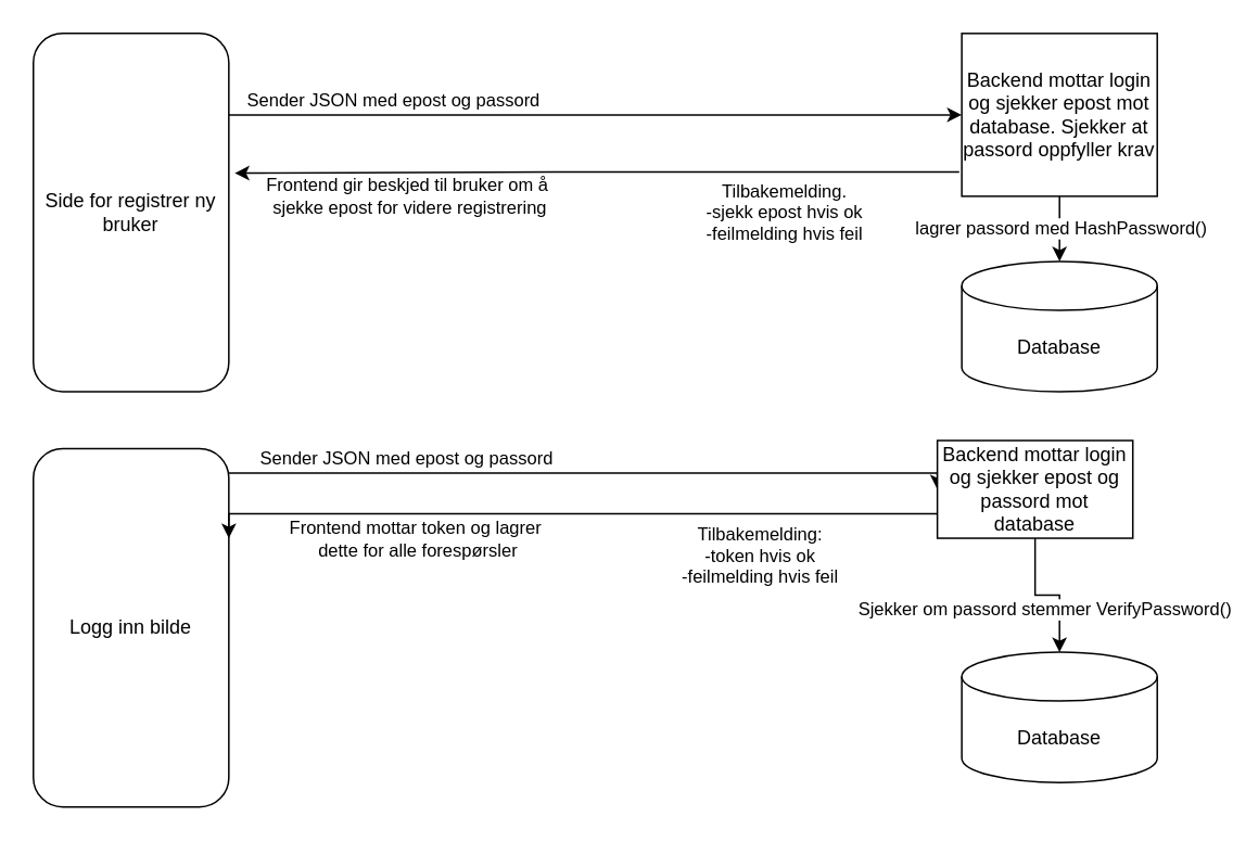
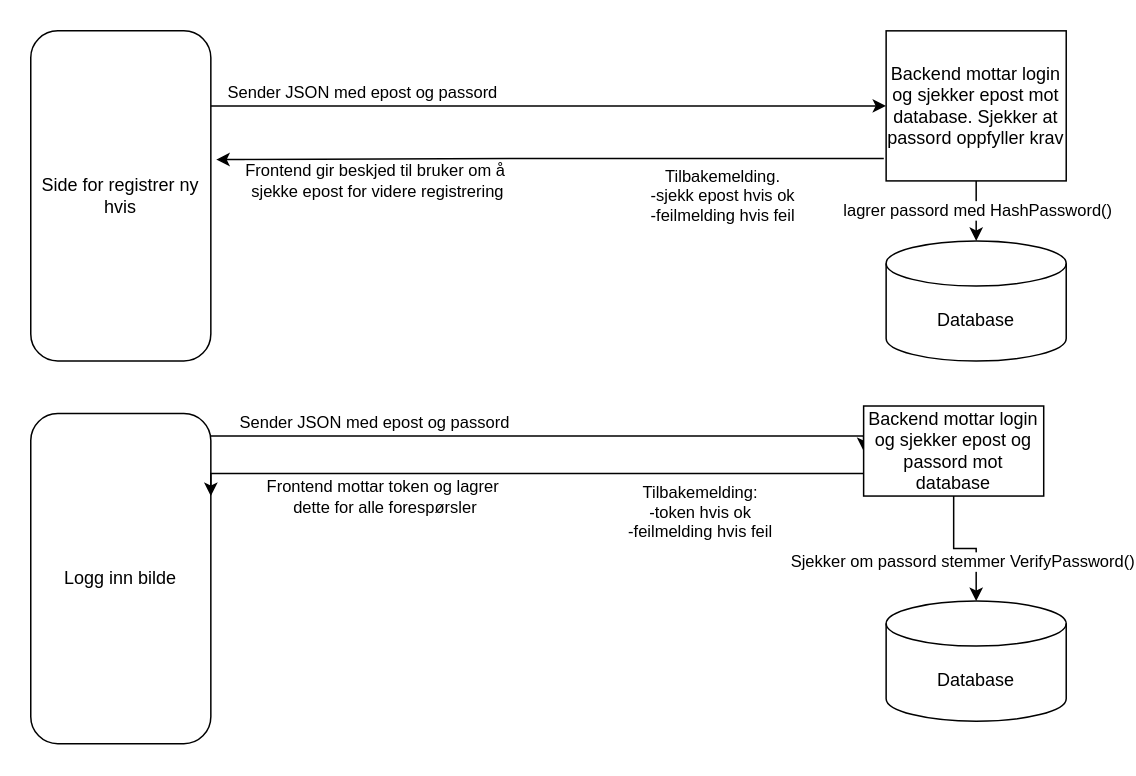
  <mxCell id="0" />
  <mxCell id="1" parent="0" />
  <mxCell id="2" style="edgeStyle=orthogonalEdgeStyle;rounded=0;orthogonalLoop=1;jettySize=auto;html=1;entryX=0;entryY=0.5;entryDx=0;entryDy=0;" edge="1" parent="1" source="4" target="10"><mxGeometry relative="1" as="geometry"><Array as="points"><mxPoint x="180" y="290" /><mxPoint x="180" y="290" /></Array></mxGeometry></mxCell>
  <mxCell id="3" value="Sender JSON med epost og passord" style="edgeLabel;html=1;align=center;verticalAlign=middle;resizable=0;points=[];" vertex="1" connectable="0" parent="2"><mxGeometry x="-0.253" y="1" relative="1" as="geometry"><mxPoint x="-58" y="-9" as="offset" /></mxGeometry></mxCell>
  <mxCell id="4" value="Logg inn bilde" style="rounded=1;whiteSpace=wrap;html=1;" vertex="1" parent="1"><mxGeometry x="20" y="275" width="120" height="220" as="geometry" /></mxCell>
  <mxCell id="5" style="edgeStyle=orthogonalEdgeStyle;rounded=0;orthogonalLoop=1;jettySize=auto;html=1;" edge="1" parent="1" source="10" target="11"><mxGeometry relative="1" as="geometry" /></mxCell>
  <mxCell id="6" value="Sjekker om passord stemmer VerifyPassword()" style="edgeLabel;html=1;align=center;verticalAlign=middle;resizable=0;points=[];" vertex="1" connectable="0" parent="5"><mxGeometry x="-0.01" y="2" relative="1" as="geometry"><mxPoint x="-2" y="10" as="offset" /></mxGeometry></mxCell>
  <mxCell id="7" style="edgeStyle=orthogonalEdgeStyle;rounded=0;orthogonalLoop=1;jettySize=auto;html=1;entryX=1;entryY=0.25;entryDx=0;entryDy=0;" edge="1" parent="1" source="10" target="4"><mxGeometry relative="1" as="geometry"><Array as="points"><mxPoint x="310" y="315" /><mxPoint x="310" y="315" /></Array></mxGeometry></mxCell>
  <mxCell id="8" value="Tilbakemelding:&lt;div&gt;-token hvis ok&lt;/div&gt;&lt;div&gt;-feilmelding hvis feil&lt;/div&gt;" style="edgeLabel;html=1;align=center;verticalAlign=middle;resizable=0;points=[];" vertex="1" connectable="0" parent="7"><mxGeometry x="-0.471" relative="1" as="geometry"><mxPoint x="9" y="25" as="offset" /></mxGeometry></mxCell>
  <mxCell id="9" value="Frontend mottar token og lagrer&amp;nbsp;&lt;div&gt;dette for alle forespørsler&lt;/div&gt;" style="edgeLabel;html=1;align=center;verticalAlign=middle;resizable=0;points=[];" vertex="1" connectable="0" parent="7"><mxGeometry x="0.737" y="3" relative="1" as="geometry"><mxPoint x="71" y="12" as="offset" /></mxGeometry></mxCell>
  <mxCell id="10" value="Backend mottar login og sjekker epost og passord mot database" style="rounded=0;whiteSpace=wrap;html=1;" vertex="1" parent="1"><mxGeometry x="575" y="270" width="120" height="60" as="geometry" /></mxCell>
  <mxCell id="11" value="Database" style="shape=cylinder3;whiteSpace=wrap;html=1;boundedLbl=1;backgroundOutline=1;size=15;" vertex="1" parent="1"><mxGeometry x="590" y="400" width="120" height="80" as="geometry" /></mxCell>
  <mxCell id="12" style="edgeStyle=orthogonalEdgeStyle;rounded=0;orthogonalLoop=1;jettySize=auto;html=1;entryX=0;entryY=0.5;entryDx=0;entryDy=0;" edge="1" parent="1" source="15" target="18"><mxGeometry relative="1" as="geometry"><Array as="points"><mxPoint x="210" y="70" /><mxPoint x="210" y="70" /></Array></mxGeometry></mxCell>
  <mxCell id="13" value="&lt;span style=&quot;color: rgba(0, 0, 0, 0); font-family: monospace; font-size: 0px; text-align: start; background-color: rgb(251, 251, 251);&quot;&gt;%3CmxGraphModel%3E%3Croot%3E%3CmxCell%20id%3D%220%22%2F%3E%3CmxCell%20id%3D%221%22%20parent%3D%220%22%2F%3E%3CmxCell%20id%3D%222%22%20style%3D%22edgeStyle%3DorthogonalEdgeStyle%3Brounded%3D0%3BorthogonalLoop%3D1%3BjettySize%3Dauto%3Bhtml%3D1%3BentryX%3D0%3BentryY%3D0.5%3BentryDx%3D0%3BentryDy%3D0%3B%22%20edge%3D%221%22%20source%3D%224%22%20target%3D%227%22%20parent%3D%221%22%3E%3CmxGeometry%20relative%3D%221%22%20as%3D%22geometry%22%3E%3CArray%20as%3D%22points%22%3E%3CmxPoint%20x%3D%22200%22%20y%3D%22270%22%2F%3E%3CmxPoint%20x%3D%22200%22%20y%3D%22270%22%2F%3E%3C%2FArray%3E%3C%2FmxGeometry%3E%3C%2FmxCell%3E%3CmxCell%20id%3D%223%22%20value%3D%22Sender%20login%20JSON%22%20style%3D%22edgeLabel%3Bhtml%3D1%3Balign%3Dcenter%3BverticalAlign%3Dmiddle%3Bresizable%3D0%3Bpoints%3D%5B%5D%3B%22%20vertex%3D%221%22%20connectable%3D%220%22%20parent%3D%222%22%3E%3CmxGeometry%20x%3D%22-0.253%22%20y%3D%221%22%20relative%3D%221%22%20as%3D%22geometry%22%3E%3CmxPoint%20as%3D%22offset%22%2F%3E%3C%2FmxGeometry%3E%3C%2FmxCell%3E%3CmxCell%20id%3D%224%22%20value%3D%22Logg%20inn%20bilde%22%20style%3D%22rounded%3D1%3BwhiteSpace%3Dwrap%3Bhtml%3D1%3B%22%20vertex%3D%221%22%20parent%3D%221%22%3E%3CmxGeometry%20x%3D%2240%22%20y%3D%22240%22%20width%3D%22120%22%20height%3D%22220%22%20as%3D%22geometry%22%2F%3E%3C%2FmxCell%3E%3CmxCell%20id%3D%225%22%20value%3D%22Mottar%20token%20og%20lagrer%20dette.%20Sender%20dette%20med%20i%20Authenticationfeltet%20for%20alle%20foresp%C3%B8rsler%22%20style%3D%22rounded%3D1%3BwhiteSpace%3Dwrap%3Bhtml%3D1%3B%22%20vertex%3D%221%22%20parent%3D%221%22%3E%3CmxGeometry%20x%3D%22600%22%20y%3D%22240%22%20width%3D%22120%22%20height%3D%22220%22%20as%3D%22geometry%22%2F%3E%3C%2FmxCell%3E%3CmxCell%20id%3D%226%22%20style%3D%22edgeStyle%3DorthogonalEdgeStyle%3Brounded%3D0%3BorthogonalLoop%3D1%3BjettySize%3Dauto%3Bhtml%3D1%3B%22%20edge%3D%221%22%20source%3D%227%22%20target%3D%228%22%20parent%3D%221%22%3E%3CmxGeometry%20relative%3D%221%22%20as%3D%22geometry%22%2F%3E%3C%2FmxCell%3E%3CmxCell%20id%3D%227%22%20value%3D%22Backend%20mottar%20login%20og%20sjekker%20epost%20og%20passord%20mot%20database%22%20style%3D%22rounded%3D0%3BwhiteSpace%3Dwrap%3Bhtml%3D1%3B%22%20vertex%3D%221%22%20parent%3D%221%22%3E%3CmxGeometry%20x%3D%22320%22%20y%3D%22240%22%20width%3D%22120%22%20height%3D%2260%22%20as%3D%22geometry%22%2F%3E%3C%2FmxCell%3E%3CmxCell%20id%3D%228%22%20value%3D%22Database%22%20style%3D%22shape%3Dcylinder3%3BwhiteSpace%3Dwrap%3Bhtml%3D1%3BboundedLbl%3D1%3BbackgroundOutline%3D1%3Bsize%3D15%3B%22%20vertex%3D%221%22%20parent%3D%221%22%3E%3CmxGeometry%20x%3D%22320%22%20y%3D%22380%22%20width%3D%22120%22%20height%3D%2280%22%20as%3D%22geometry%22%2F%3E%3C%2FmxCell%3E%3CmxCell%20id%3D%229%22%20style%3D%22edgeStyle%3DorthogonalEdgeStyle%3Brounded%3D0%3BorthogonalLoop%3D1%3BjettySize%3Dauto%3Bhtml%3D1%3BentryX%3D-0.01%3BentryY%3D0.135%3BentryDx%3D0%3BentryDy%3D0%3BentryPerimeter%3D0%3B%22%20edge%3D%221%22%20source%3D%227%22%20target%3D%225%22%20parent%3D%221%22%3E%3CmxGeometry%20relative%3D%221%22%20as%3D%22geometry%22%2F%3E%3C%2FmxCell%3E%3CmxCell%20id%3D%2210%22%20value%3D%22Sender%20token%20hvis%26lt%3Bdiv%26gt%3Bmatch%20med%20databasen%26lt%3Bdiv%26gt%3B%26lt%3Bbr%26gt%3B%26lt%3B%2Fdiv%26gt%3B%26lt%3B%2Fdiv%26gt%3B%22%20style%3D%22edgeLabel%3Bhtml%3D1%3Balign%3Dcenter%3BverticalAlign%3Dmiddle%3Bresizable%3D0%3Bpoints%3D%5B%5D%3B%22%20vertex%3D%221%22%20connectable%3D%220%22%20parent%3D%229%22%3E%3CmxGeometry%20x%3D%22-0.211%22%20y%3D%222%22%20relative%3D%221%22%20as%3D%22geometry%22%3E%3CmxPoint%20as%3D%22offset%22%2F%3E%3C%2FmxGeometry%3E%3C%2FmxCell%3E%3C%2Froot%3E%3C%2FmxGraphModel%3E&lt;/span&gt;&lt;span style=&quot;color: rgba(0, 0, 0, 0); font-family: monospace; font-size: 0px; text-align: start; background-color: rgb(251, 251, 251);&quot;&gt;%3CmxGraphModel%3E%3Croot%3E%3CmxCell%20id%3D%220%22%2F%3E%3CmxCell%20id%3D%221%22%20parent%3D%220%22%2F%3E%3CmxCell%20id%3D%222%22%20style%3D%22edgeStyle%3DorthogonalEdgeStyle%3Brounded%3D0%3BorthogonalLoop%3D1%3BjettySize%3Dauto%3Bhtml%3D1%3BentryX%3D0%3BentryY%3D0.5%3BentryDx%3D0%3BentryDy%3D0%3B%22%20edge%3D%221%22%20source%3D%224%22%20target%3D%227%22%20parent%3D%221%22%3E%3CmxGeometry%20relative%3D%221%22%20as%3D%22geometry%22%3E%3CArray%20as%3D%22points%22%3E%3CmxPoint%20x%3D%22200%22%20y%3D%22270%22%2F%3E%3CmxPoint%20x%3D%22200%22%20y%3D%22270%22%2F%3E%3C%2FArray%3E%3C%2FmxGeometry%3E%3C%2FmxCell%3E%3CmxCell%20id%3D%223%22%20value%3D%22Sender%20login%20JSON%22%20style%3D%22edgeLabel%3Bhtml%3D1%3Balign%3Dcenter%3BverticalAlign%3Dmiddle%3Bresizable%3D0%3Bpoints%3D%5B%5D%3B%22%20vertex%3D%221%22%20connectable%3D%220%22%20parent%3D%222%22%3E%3CmxGeometry%20x%3D%22-0.253%22%20y%3D%221%22%20relative%3D%221%22%20as%3D%22geometry%22%3E%3CmxPoint%20as%3D%22offset%22%2F%3E%3C%2FmxGeometry%3E%3C%2FmxCell%3E%3CmxCell%20id%3D%224%22%20value%3D%22Logg%20inn%20bilde%22%20style%3D%22rounded%3D1%3BwhiteSpace%3Dwrap%3Bhtml%3D1%3B%22%20vertex%3D%221%22%20parent%3D%221%22%3E%3CmxGeometry%20x%3D%2240%22%20y%3D%22240%22%20width%3D%22120%22%20height%3D%22220%22%20as%3D%22geometry%22%2F%3E%3C%2FmxCell%3E%3CmxCell%20id%3D%225%22%20value%3D%22Mottar%20token%20og%20lagrer%20dette.%20Sender%20dette%20med%20i%20Authenticationfeltet%20for%20alle%20foresp%C3%B8rsler%22%20style%3D%22rounded%3D1%3BwhiteSpace%3Dwrap%3Bhtml%3D1%3B%22%20vertex%3D%221%22%20parent%3D%221%22%3E%3CmxGeometry%20x%3D%22600%22%20y%3D%22240%22%20width%3D%22120%22%20height%3D%22220%22%20as%3D%22geometry%22%2F%3E%3C%2FmxCell%3E%3CmxCell%20id%3D%226%22%20style%3D%22edgeStyle%3DorthogonalEdgeStyle%3Brounded%3D0%3BorthogonalLoop%3D1%3BjettySize%3Dauto%3Bhtml%3D1%3B%22%20edge%3D%221%22%20source%3D%227%22%20target%3D%228%22%20parent%3D%221%22%3E%3CmxGeometry%20relative%3D%221%22%20as%3D%22geometry%22%2F%3E%3C%2FmxCell%3E%3CmxCell%20id%3D%227%22%20value%3D%22Backend%20mottar%20login%20og%20sjekker%20epost%20og%20passord%20mot%20database%22%20style%3D%22rounded%3D0%3BwhiteSpace%3Dwrap%3Bhtml%3D1%3B%22%20vertex%3D%221%22%20parent%3D%221%22%3E%3CmxGeometry%20x%3D%22320%22%20y%3D%22240%22%20width%3D%22120%22%20height%3D%2260%22%20as%3D%22geometry%22%2F%3E%3C%2FmxCell%3E%3CmxCell%20id%3D%228%22%20value%3D%22Database%22%20style%3D%22shape%3Dcylinder3%3BwhiteSpace%3Dwrap%3Bhtml%3D1%3BboundedLbl%3D1%3BbackgroundOutline%3D1%3Bsize%3D15%3B%22%20vertex%3D%221%22%20parent%3D%221%22%3E%3CmxGeometry%20x%3D%22320%22%20y%3D%22380%22%20width%3D%22120%22%20height%3D%2280%22%20as%3D%22geometry%22%2F%3E%3C%2FmxCell%3E%3CmxCell%20id%3D%229%22%20style%3D%22edgeStyle%3DorthogonalEdgeStyle%3Brounded%3D0%3BorthogonalLoop%3D1%3BjettySize%3Dauto%3Bhtml%3D1%3BentryX%3D-0.01%3BentryY%3D0.135%3BentryDx%3D0%3BentryDy%3D0%3BentryPerimeter%3D0%3B%22%20edge%3D%221%22%20source%3D%227%22%20target%3D%225%22%20parent%3D%221%22%3E%3CmxGeometry%20relative%3D%221%22%20as%3D%22geometry%22%2F%3E%3C%2FmxCell%3E%3CmxCell%20id%3D%2210%22%20value%3D%22Sender%20token%20hvis%26lt%3Bdiv%26gt%3Bmatch%20med%20databasen%26lt%3Bdiv%26gt%3B%26lt%3Bbr%26gt%3B%26lt%3B%2Fdiv%26gt%3B%26lt%3B%2Fdiv%26gt%3B%22%20style%3D%22edgeLabel%3Bhtml%3D1%3Balign%3Dcenter%3BverticalAlign%3Dmiddle%3Bresizable%3D0%3Bpoints%3D%5B%5D%3B%22%20vertex%3D%221%22%20connectable%3D%220%22%20parent%3D%229%22%3E%3CmxGeometry%20x%3D%22-0.211%22%20y%3D%222%22%20relative%3D%221%22%20as%3D%22geometry%22%3E%3CmxPoint%20as%3D%22offset%22%2F%3E%3C%2FmxGeometry%3E%3C%2FmxCell%3E%3C%2Froot%3E%3C%2FmxGraphModel%3E&lt;/span&gt;" style="edgeLabel;html=1;align=center;verticalAlign=middle;resizable=0;points=[];" vertex="1" connectable="0" parent="12"><mxGeometry x="-0.259" y="-1" relative="1" as="geometry"><mxPoint as="offset" /></mxGeometry></mxCell>
  <mxCell id="14" value="Sender JSON med epost og passord" style="edgeLabel;html=1;align=center;verticalAlign=middle;resizable=0;points=[];" vertex="1" connectable="0" parent="12"><mxGeometry x="-0.181" y="1" relative="1" as="geometry"><mxPoint x="-84" y="-9" as="offset" /></mxGeometry></mxCell>
- <mxCell id="15" value="Side for registrer ny bruker" style="rounded=1;whiteSpace=wrap;html=1;" vertex="1" parent="1"><mxGeometry x="20" y="20" width="120" height="220" as="geometry" /></mxCell>
+ <mxCell id="15" value="Side for registrer ny hvis" style="rounded=1;whiteSpace=wrap;html=1;" vertex="1" parent="1"><mxGeometry x="20" y="20" width="120" height="220" as="geometry" /></mxCell>
  <mxCell id="16" style="edgeStyle=orthogonalEdgeStyle;rounded=0;orthogonalLoop=1;jettySize=auto;html=1;" edge="1" parent="1" source="18" target="19"><mxGeometry relative="1" as="geometry" /></mxCell>
  <mxCell id="17" value="lagrer passord med HashPassword()" style="edgeLabel;html=1;align=center;verticalAlign=middle;resizable=0;points=[];" vertex="1" connectable="0" parent="16"><mxGeometry x="-0.07" relative="1" as="geometry"><mxPoint as="offset" /></mxGeometry></mxCell>
  <mxCell id="18" value="Backend mottar login og sjekker epost mot database. Sjekker at passord oppfyller krav" style="rounded=0;whiteSpace=wrap;html=1;" vertex="1" parent="1"><mxGeometry x="590" y="20" width="120" height="100" as="geometry" /></mxCell>
  <mxCell id="19" value="Database" style="shape=cylinder3;whiteSpace=wrap;html=1;boundedLbl=1;backgroundOutline=1;size=15;" vertex="1" parent="1"><mxGeometry x="590" y="160" width="120" height="80" as="geometry" /></mxCell>
  <mxCell id="20" style="edgeStyle=orthogonalEdgeStyle;rounded=0;orthogonalLoop=1;jettySize=auto;html=1;entryX=1.03;entryY=0.39;entryDx=0;entryDy=0;entryPerimeter=0;exitX=-0.013;exitY=0.85;exitDx=0;exitDy=0;exitPerimeter=0;" edge="1" parent="1" source="18" target="15"><mxGeometry relative="1" as="geometry" /></mxCell>
  <mxCell id="21" value="Tilbakemelding.&lt;div&gt;-sjekk epost hvis ok&lt;/div&gt;&lt;div&gt;-feilmelding hvis feil&lt;/div&gt;" style="edgeLabel;html=1;align=center;verticalAlign=middle;resizable=0;points=[];" vertex="1" connectable="0" parent="20"><mxGeometry x="0.091" y="-1" relative="1" as="geometry"><mxPoint x="134" y="25" as="offset" /></mxGeometry></mxCell>
  <mxCell id="22" value="Frontend gir beskjed til bruker om å&amp;nbsp;&lt;div&gt;sjekke epost for videre registrering&lt;/div&gt;" style="edgeLabel;html=1;align=center;verticalAlign=middle;resizable=0;points=[];" vertex="1" connectable="0" parent="20"><mxGeometry x="0.616" y="1" relative="1" as="geometry"><mxPoint x="21" y="13" as="offset" /></mxGeometry></mxCell>
